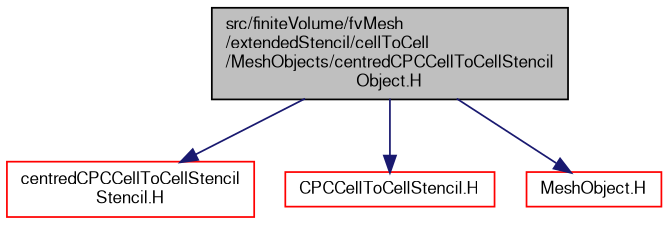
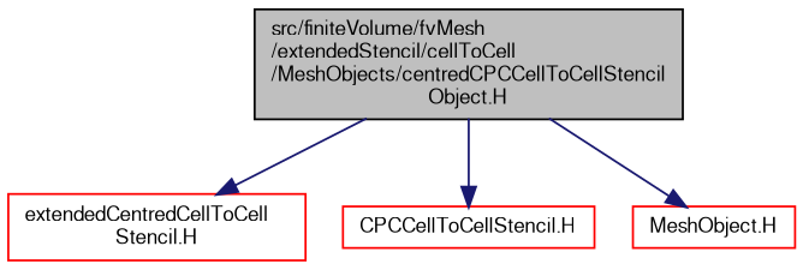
  digraph {
    node [color=red fontname=FreeSans fontsize=10 shape=record]
    edge [color=midnightblue fontname=FreeSans fontsize=10 labelfontname=FreeSans labelfontsize=10 style=solid]
    n1 [color=black fillcolor=grey75 fontcolor=black height=0.2 label="src/finiteVolume/fvMesh\l/extendedStencil/cellToCell\l/MeshObjects/centredCPCCellToCellStencil\lObject.H" style=filled width=0.4]
-   n2 [height=0.2 label="centredCPCCellToCellStencil\lStencil.H" width=0.4]
+   n2 [height=0.2 label="extendedCentredCellToCell\lStencil.H" width=0.4]
    n3 [height=0.2 label="CPCCellToCellStencil.H" width=0.4]
    n4 [height=0.2 label="MeshObject.H" width=0.4]
    n1 -> n2
    n1 -> n3
    n1 -> n4
  }
